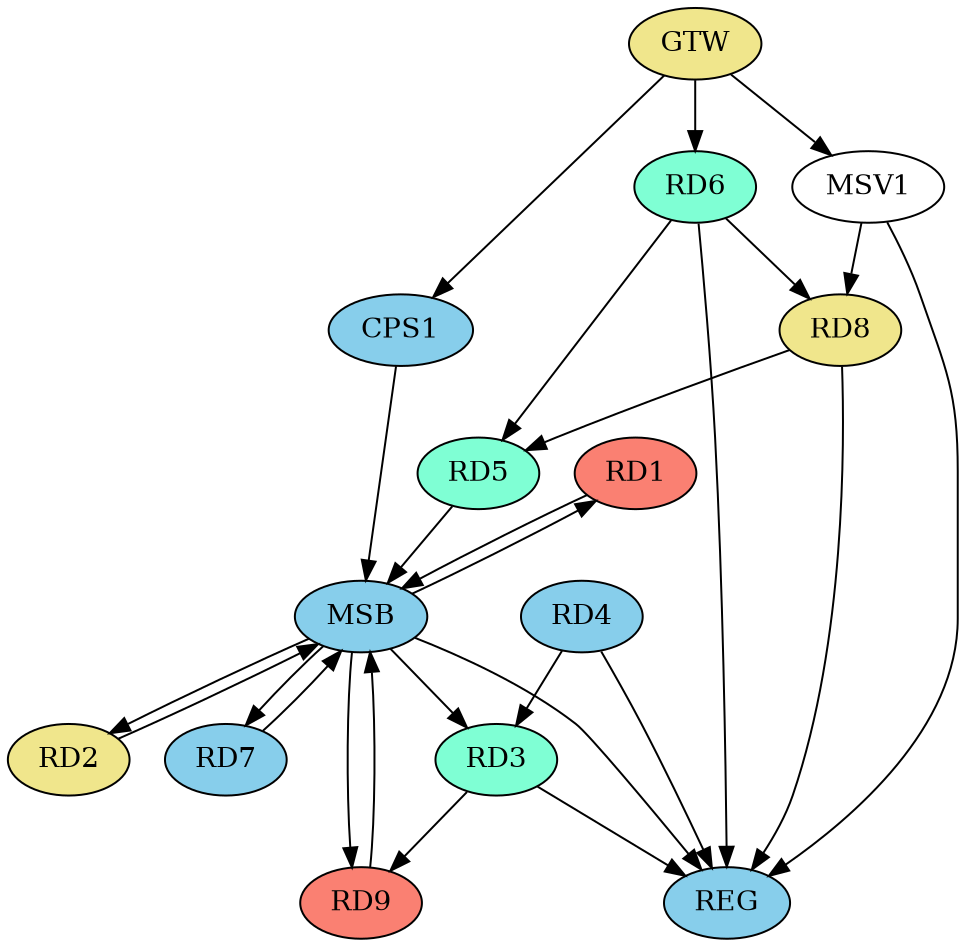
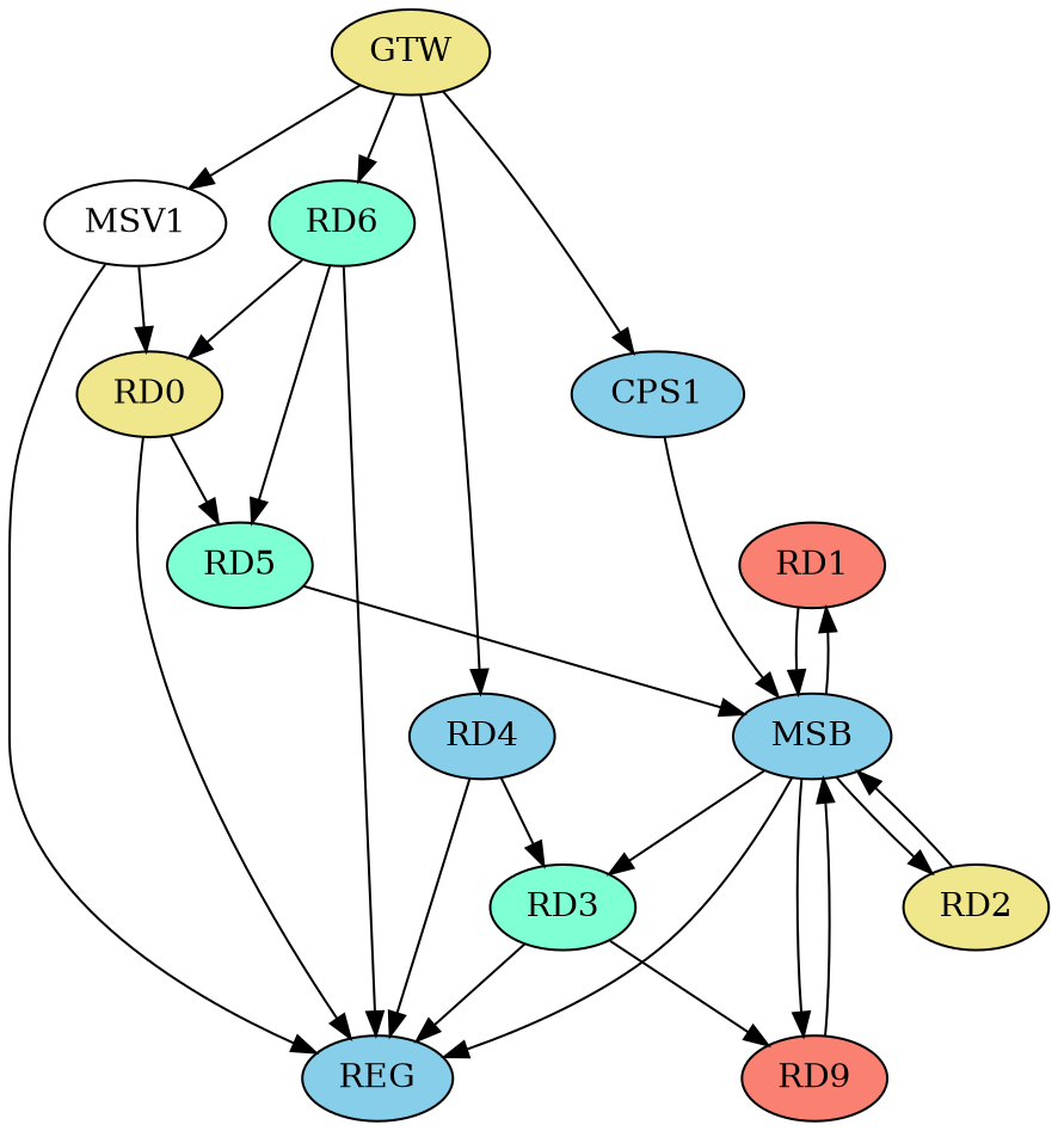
  strict digraph {
    node [fillcolor=skyblue style=filled]
    n1 [fillcolor=salmon label=RD1]
    n2 [label=MSB]
    n3 [fillcolor=khaki label=RD2]
    n4 [fillcolor=aquamarine label=RD3]
    n5 [fillcolor=salmon label=RD9]
    n6 [label=REG]
-   n7 [label=RD7]
    n8 [label=RD4]
    n9 [fillcolor=aquamarine label=RD5]
    n10 [fillcolor=aquamarine label=RD6]
-   n11 [fillcolor=khaki label=RD8]
+   n11 [fillcolor=khaki label=RD0]
    n12 [label=CPS1]
    n13 [fillcolor=khaki label=GTW]
    n14 [fillcolor=white label=MSV1]
    n1 -> n2
    n2 -> n1
    n2 -> n3
    n2 -> n4
    n2 -> n5
    n2 -> n6
-   n2 -> n7
    n3 -> n2
    n4 -> n5
    n4 -> n6
    n5 -> n2
-   n7 -> n2
    n8 -> n4
    n8 -> n6
    n9 -> n2
    n10 -> n6
    n10 -> n9
    n10 -> n11
    n11 -> n6
    n11 -> n9
    n12 -> n2
+   n13 -> n8
    n13 -> n10
    n13 -> n12
    n13 -> n14
    n14 -> n6
    n14 -> n11
  }
